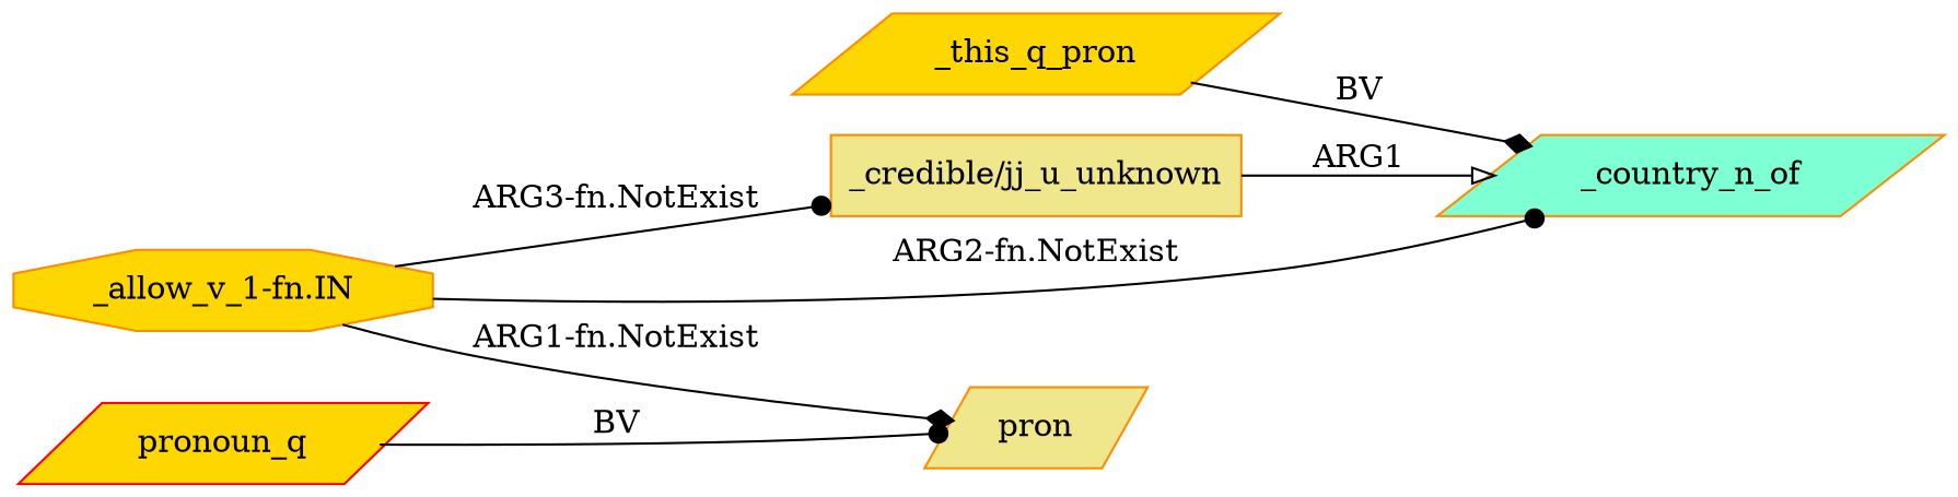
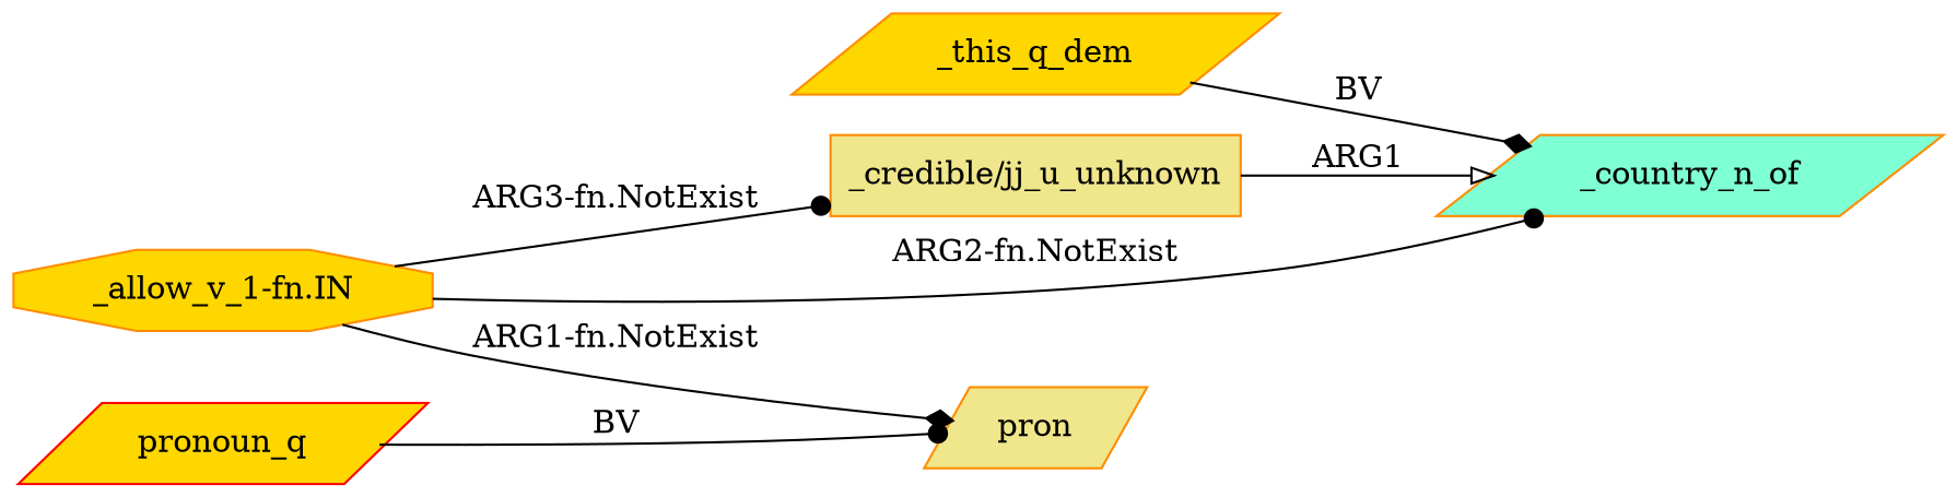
  digraph {
    rankdir=LR
    node [color=darkorange fillcolor=gold shape=parallelogram style=filled]
    edge [arrowhead=dot]
-   _this_q_dem [label=_this_q_pron]
+   _this_q_dem
    _country_n_of [fillcolor=aquamarine]
    "_allow_v_1-fn.IN" [shape=octagon]
    pron [fillcolor=khaki]
    "_credible/jj_u_unknown" [fillcolor=khaki shape=box]
    pronoun_q [color=red]
    _this_q_dem -> _country_n_of [arrowhead=diamond label=BV]
    "_allow_v_1-fn.IN" -> _country_n_of [label="ARG2-fn.NotExist"]
    "_allow_v_1-fn.IN" -> pron [arrowhead=diamond label="ARG1-fn.NotExist"]
    "_allow_v_1-fn.IN" -> "_credible/jj_u_unknown" [label="ARG3-fn.NotExist"]
    "_credible/jj_u_unknown" -> _country_n_of [arrowhead=onormal label=ARG1]
    pronoun_q -> pron [label=BV]
  }
